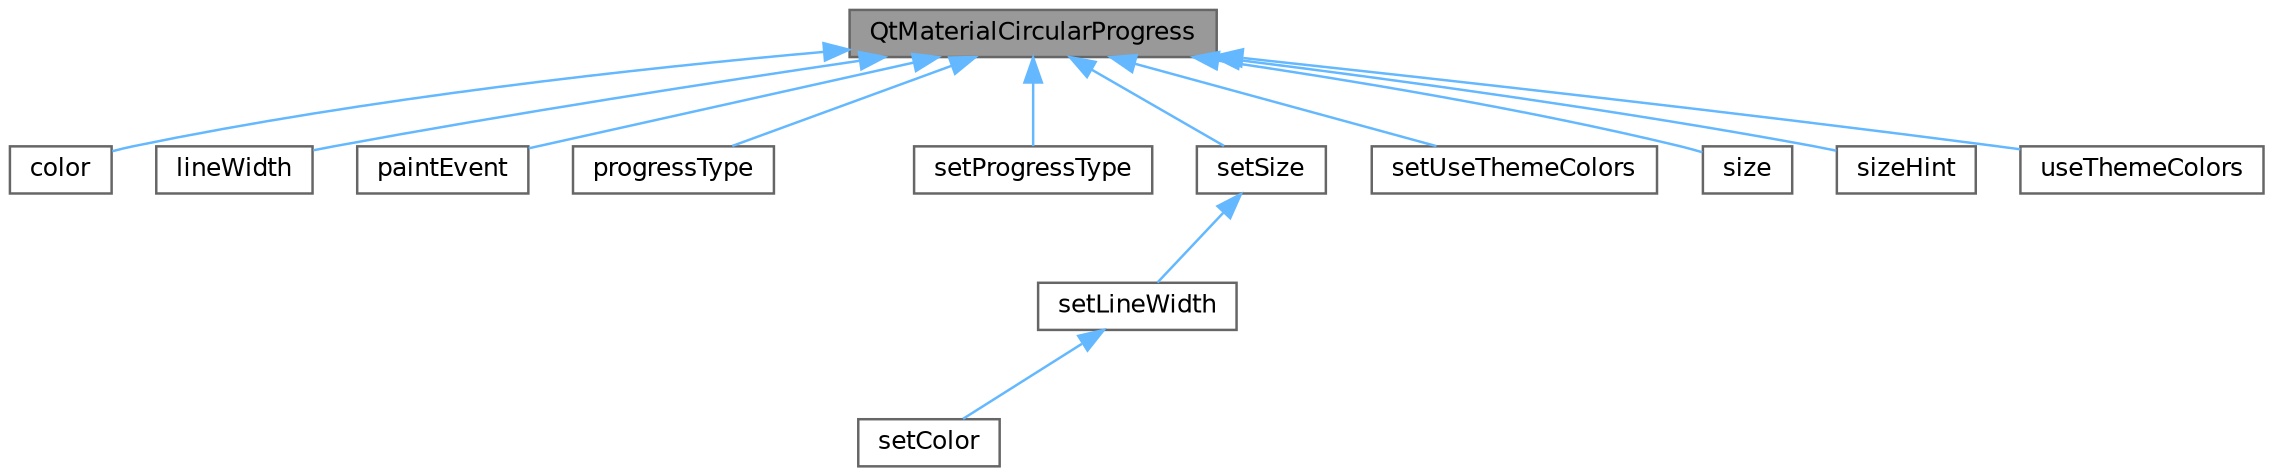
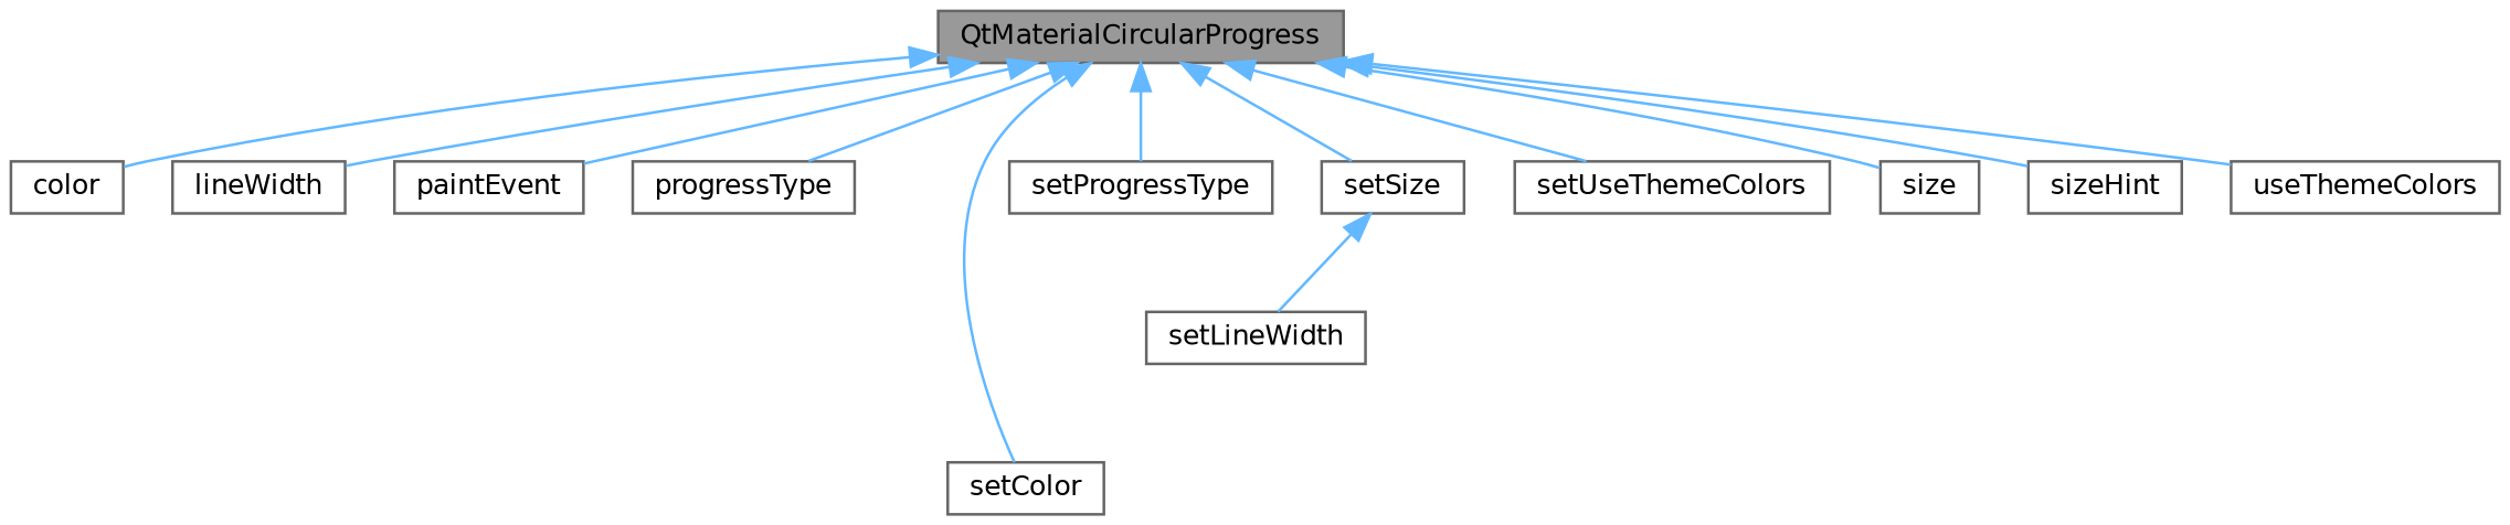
  digraph {
    rankdir=TB
    node [color=grey40 fillcolor=white fontname=Helvetica fontsize=10 shape=box style=filled]
    edge [color=steelblue1 dir=back fontname=Helvetica fontsize=10 labelfontname=Helvetica labelfontsize=10 style=solid]
    n1 [color=gray40 fillcolor=grey60 fontcolor=black height=0.2 label=QtMaterialCircularProgress width=0.4]
    n2 [height=0.2 label=color width=0.4]
    n3 [height=0.2 label=lineWidth width=0.4]
    n4 [height=0.2 label=paintEvent width=0.4]
    n5 [height=0.2 label=progressType width=0.4]
    n6 [height=0.2 label=setColor width=0.4]
    n7 [height=0.2 label=setProgressType width=0.4]
    n8 [height=0.2 label=setSize width=0.4]
    n9 [height=0.2 label=setUseThemeColors width=0.4]
    n10 [height=0.2 label=size width=0.4]
    n11 [height=0.2 label=sizeHint width=0.4]
    n12 [height=0.2 label=useThemeColors width=0.4]
    n13 [height=0.2 label=setLineWidth width=0.4]
    n1 -> n2
    n1 -> n3
    n1 -> n4
    n1 -> n5
-   n13 -> n6
+   n1 -> n6
    n1 -> n7
    n1 -> n8
    n1 -> n9
    n1 -> n10
    n1 -> n11
    n1 -> n12
    n8 -> n13
  }
